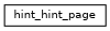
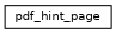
  digraph {
    rankdir=LR
-   n1 [color=black fillcolor=white fontname=Helvetica fontsize=10 height=0.2 label=hint_hint_page shape=record style=filled width=0.4]
+   n1 [color=black fillcolor=white fontname=Helvetica fontsize=10 height=0.2 label=pdf_hint_page shape=record style=filled width=0.4]
  }
